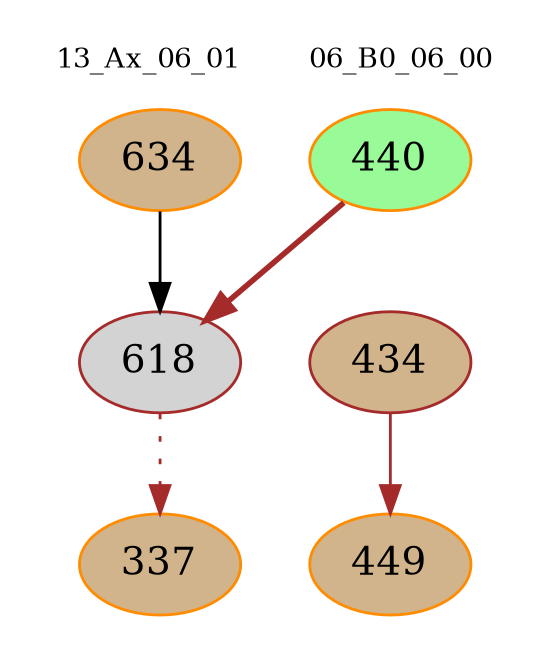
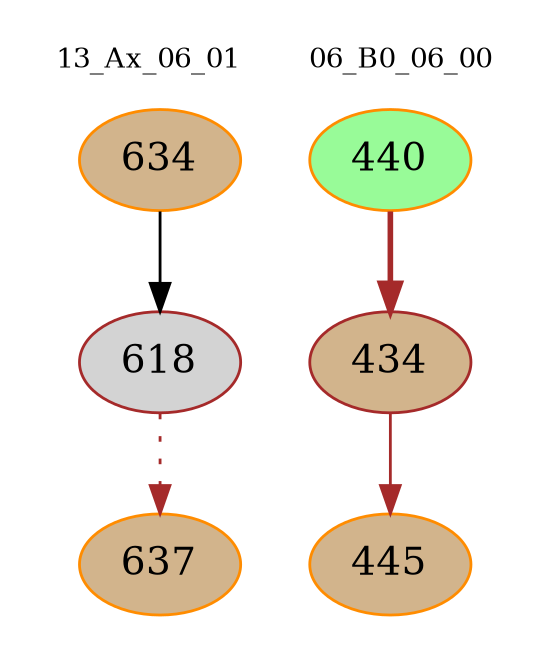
  digraph {
    node [color=darkorange fillcolor=tan style=filled]
    edge [color=brown style=solid]
    n1 [label=634]
    n2 [color=brown fillcolor=lightgrey label=618]
-   n3 [label=337]
+   n3 [label=637]
    n4 [fillcolor=palegreen label=440]
    n5 [color=brown label=434]
-   n6 [label=449]
+   n6 [label=445]
    subgraph cluster_1 {
      color=white
      fontsize=10
      label="13_Ax_06_01"
      n1
      n2
      n3
    }
    subgraph cluster_2 {
      color=white
      fontsize=10
      label="06_B0_06_00"
      n4
      n5
      n6
    }
    n1 -> n2 [color=black]
    n2 -> n3 [style=dotted]
-   n4 -> n2 [style=bold]
+   n4 -> n5 [style=bold]
    n5 -> n6
  }
